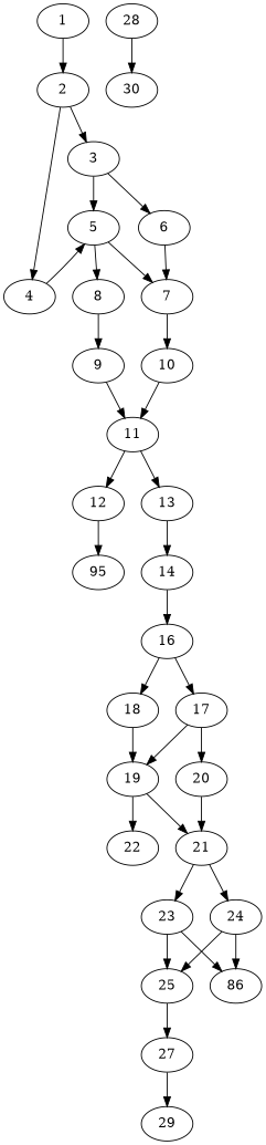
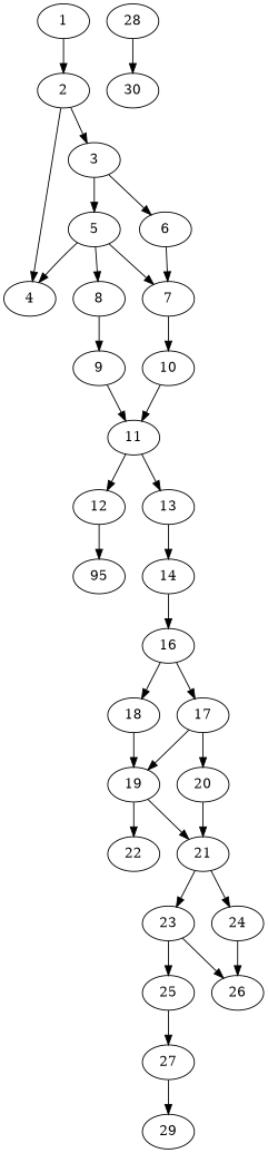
  digraph {
    node [alpha=0.16]
    1 [alpha=0.01 expect_size=24878080]
    2 [expect_size=21925888]
    3 [alpha=0.10 expect_size=45760512]
    4 [alpha=0.12 expect_size=38238208]
    5 [alpha=0.17 expect_size=32230400]
    6 [alpha=0.11 expect_size=19875840]
    7 [alpha=0.05 expect_size=19187712]
    8 [alpha=0.20 expect_size=47571968]
    10 [expect_size=33395712]
    9 [alpha=0.19 expect_size=36515840]
    11 [alpha=0.05 expect_size=16557056]
    12 [expect_size=19729408]
    13 [alpha=0.01 expect_size=9943040]
    n14 [expect_size=15969280 label=95]
    14 [alpha=0.08 expect_size=34519040]
    16 [alpha=0.18 expect_size=8955904]
    17 [alpha=0.06 expect_size=35881984]
    18 [alpha=0.18 expect_size=48507904]
    19 [alpha=0.04 expect_size=48373760]
    20 [alpha=0.15 expect_size=45914112]
    21 [alpha=0.14 expect_size=36754432]
    22 [alpha=0.01 expect_size=48334848]
    23 [alpha=0.05 expect_size=38572032]
    24 [alpha=0.02 expect_size=41693184]
    25 [alpha=0.11 expect_size=12420096]
-   26 [alpha=0.06 expect_size=49233920 label=86]
+   26 [alpha=0.06 expect_size=49233920]
    27 [alpha=0.08 expect_size=43429888]
    29 [alpha=0.19 expect_size=6550528]
    28 [alpha=0.07 expect_size=11183104]
    30 [alpha=0.03 expect_size=15944704]
    1 -> 2
    2 -> 3
    2 -> 4
    3 -> 5
    3 -> 6
-   4 -> 5
+   5 -> 4
    5 -> 7
    5 -> 8
    6 -> 7
    7 -> 10
    8 -> 9
    10 -> 11
    9 -> 11
    11 -> 12
    11 -> 13
    12 -> n14
    13 -> 14
    14 -> 16
    16 -> 17
    16 -> 18
    17 -> 19
    17 -> 20
    18 -> 19
    19 -> 21
    19 -> 22
    20 -> 21
    21 -> 23
    21 -> 24
    23 -> 25
    23 -> 26
-   24 -> 25
    24 -> 26
    25 -> 27
    27 -> 29
    28 -> 30
  }
